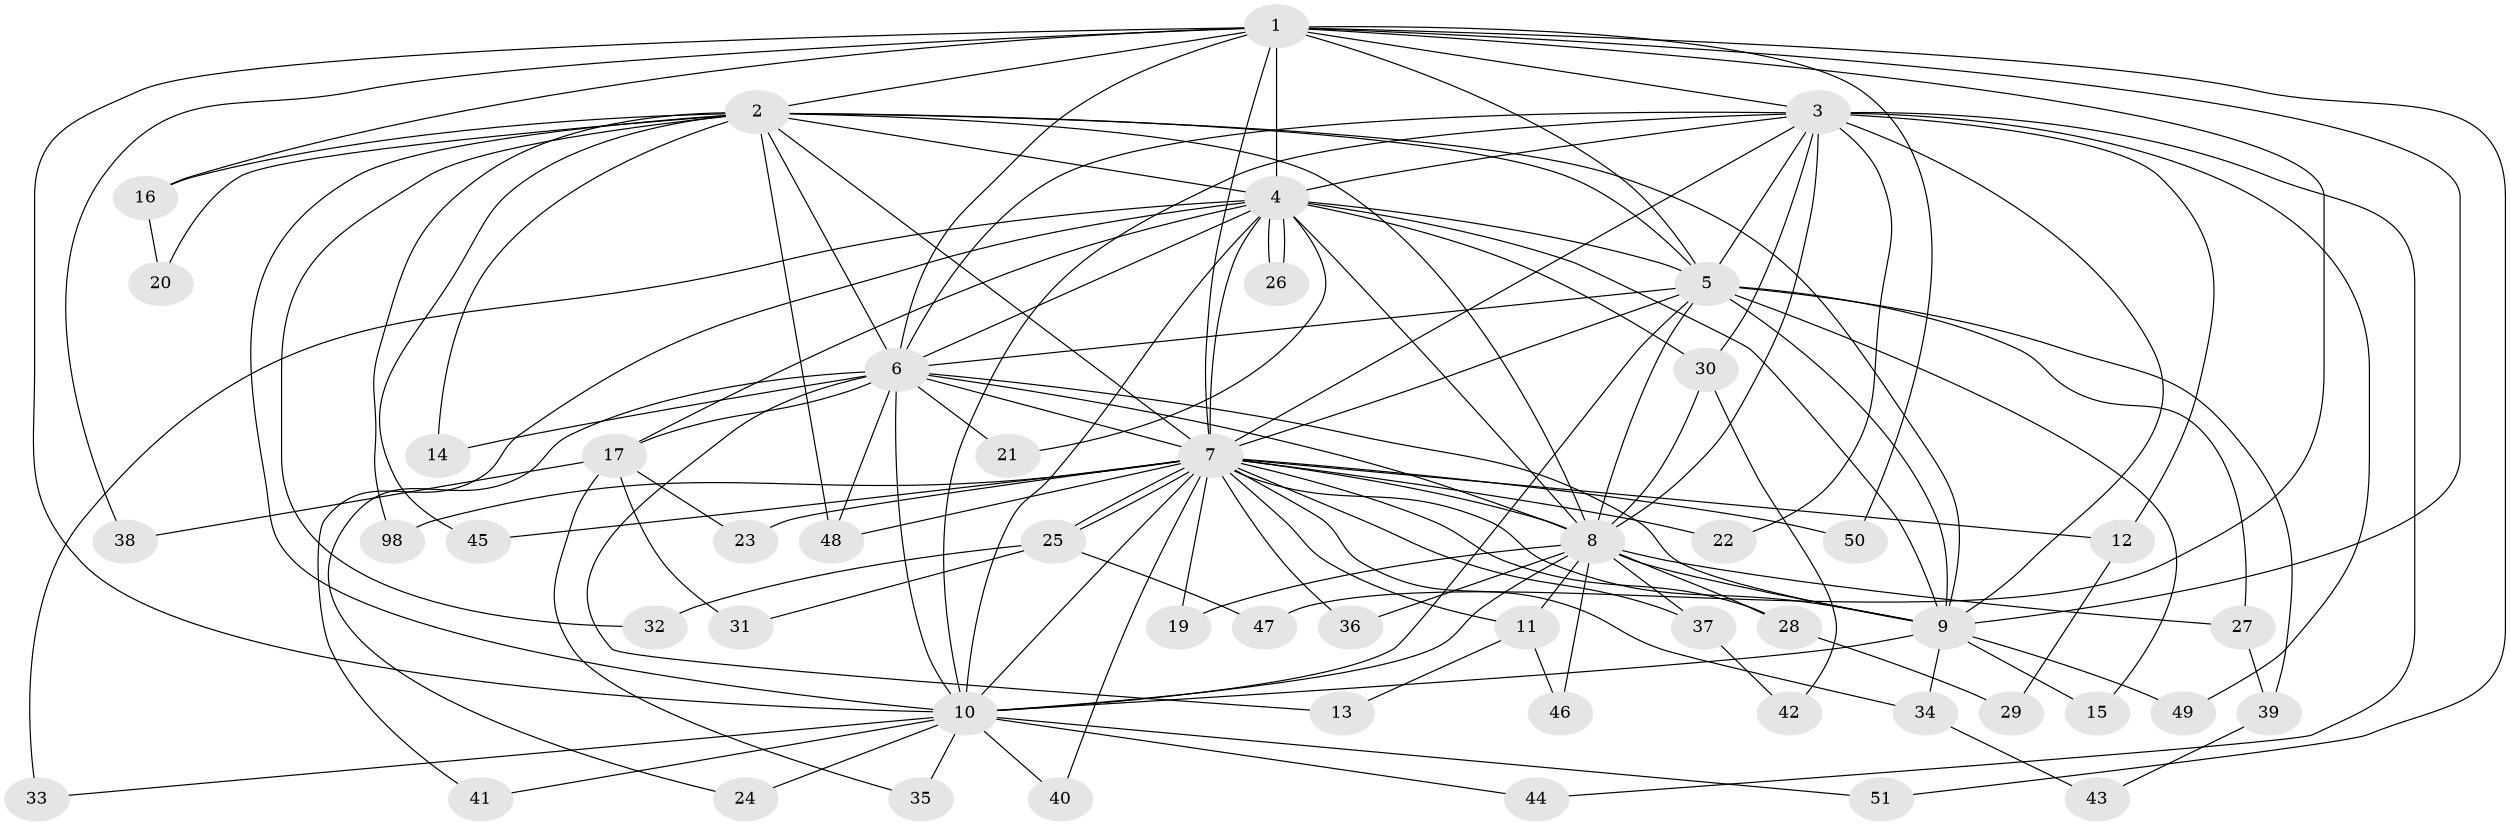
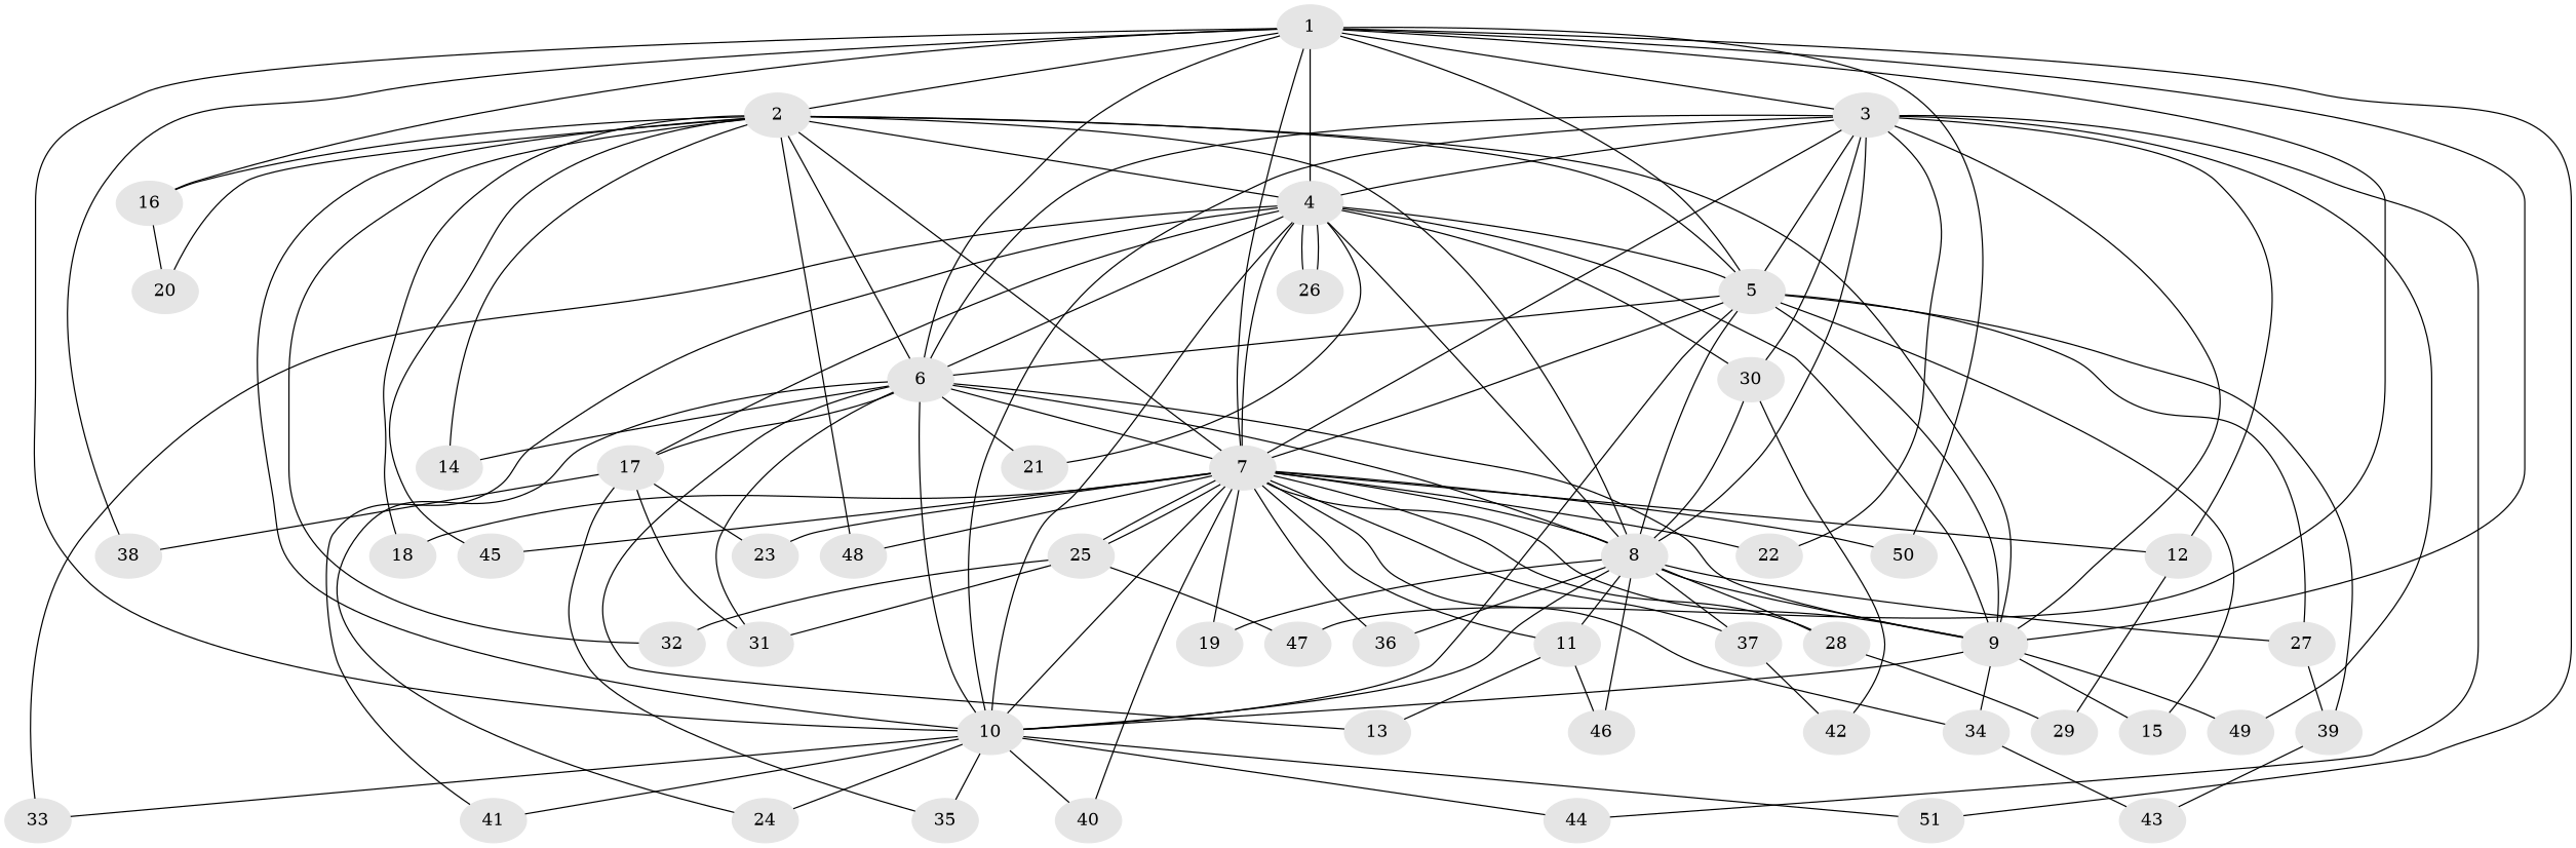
  graph {
    node [color=gray90 style=filled]
    1
    2
    3
    4
    5
    6
    7
    9
    10
    16
    38
    47
    50
    51
    8
    14
-   18 [label=98]
+   18
    20
    32
    45
    48
    12
    22
    30
    44
    49
    17
    21
    26
    33
    41
    15
    27
    39
    13
    24
    11
    19
    23
    25
    28
    34
    36
    37
    40
    46
    35
    29
    42
    31
    43
    1 -- 2
    1 -- 3
    1 -- 4
    1 -- 5
    1 -- 6
    1 -- 7
    1 -- 9
    1 -- 10
    1 -- 16
    1 -- 38
    1 -- 47
    1 -- 50
    1 -- 51
    2 -- 4
    2 -- 5
    2 -- 6
    2 -- 7
    2 -- 9
    2 -- 10
    2 -- 16
    2 -- 8
    2 -- 14
    2 -- 18
    2 -- 20
    2 -- 32
    2 -- 45
    2 -- 48
    3 -- 4
    3 -- 5
    3 -- 6
    3 -- 7
    3 -- 9
    3 -- 10
    3 -- 8
    3 -- 12
    3 -- 22
    3 -- 30
    3 -- 44
    3 -- 49
    4 -- 5
    4 -- 6
    4 -- 7
    4 -- 9
    4 -- 10
    4 -- 8
    4 -- 30
    4 -- 17
    4 -- 21
    4 -- 26
    4 -- 26
    4 -- 33
    4 -- 41
    5 -- 6
    5 -- 7
    5 -- 9
    5 -- 10
    5 -- 8
    5 -- 15
    5 -- 27
    5 -- 39
    6 -- 7
    6 -- 9
    6 -- 10
    6 -- 8
    6 -- 14
-   6 -- 48
+   6 -- 31
    6 -- 17
    6 -- 21
    6 -- 13
    6 -- 24
    7 -- 9
    7 -- 10
    7 -- 50
    7 -- 8
    7 -- 18
    7 -- 45
    7 -- 48
    7 -- 12
    7 -- 22
    7 -- 11
    7 -- 19
    7 -- 23
    7 -- 25
    7 -- 25
    7 -- 28
    7 -- 34
    7 -- 36
    7 -- 37
    7 -- 40
    9 -- 10
    9 -- 49
    9 -- 15
    9 -- 34
    10 -- 51
    10 -- 44
    10 -- 33
    10 -- 41
    10 -- 24
    10 -- 40
    10 -- 35
    16 -- 20
    8 -- 9
    8 -- 10
    8 -- 27
    8 -- 11
    8 -- 19
    8 -- 28
    8 -- 36
    8 -- 37
    8 -- 46
    12 -- 29
    30 -- 8
    30 -- 42
    17 -- 38
    17 -- 23
    17 -- 35
    17 -- 31
    27 -- 39
    39 -- 43
    11 -- 13
    11 -- 46
    25 -- 47
    25 -- 32
    25 -- 31
    28 -- 29
    34 -- 43
    37 -- 42
  }
